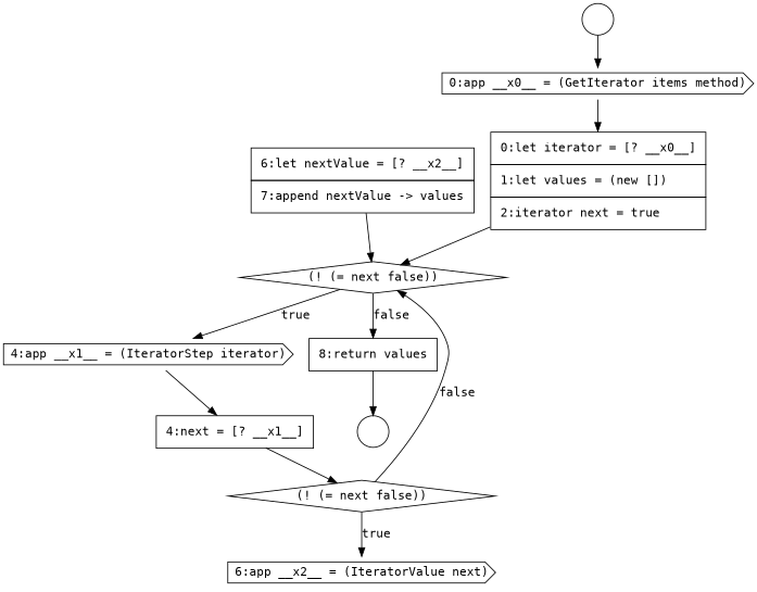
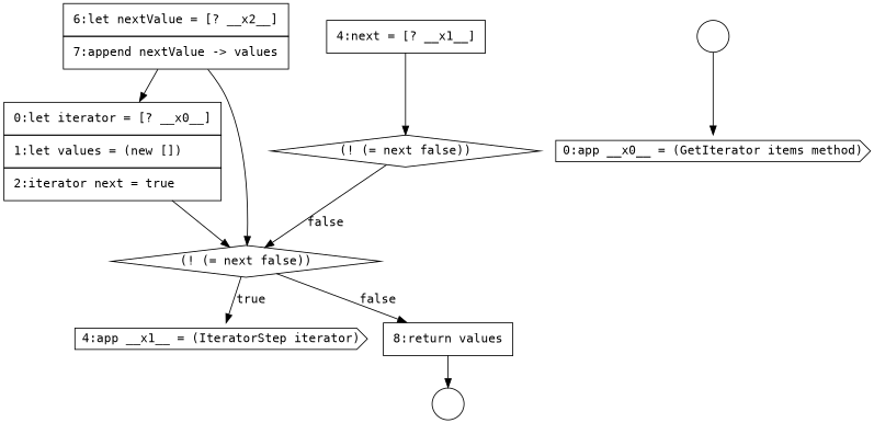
  digraph {
    fontname="DejaVu Sans Mono"
    node [color=black fillcolor=white fontname="DejaVu Sans Mono" shape=none style=filled]
    edge [color=black fontname="DejaVu Sans Mono"]
    n1 [label=<<font color="black">     <table border="0" cellborder="1" cellspacing="0" cellpadding="10">       <tr><td align="left">0:let iterator = [? __x0__]</td></tr>       <tr><td align="left">1:let values = (new [])</td></tr>       <tr><td align="left">2:iterator next = true</td></tr>     </table>   </font>> margin=0]
    n2 [label=<<font color="black">(! (= next false))</font>> shape=diamond]
    n3 [label=<<font color="black">4:app __x1__ = (IteratorStep iterator)</font>> shape=cds]
    n4 [label=<<font color="black">     <table border="0" cellborder="1" cellspacing="0" cellpadding="10">       <tr><td align="left">8:return values</td></tr>     </table>   </font>> margin=0]
-   n5 [label=<<font color="black">6:app __x2__ = (IteratorValue next)</font>> shape=cds]
    n6 [label=<<font color="black">     <table border="0" cellborder="1" cellspacing="0" cellpadding="10">       <tr><td align="left">6:let nextValue = [? __x2__]</td></tr>       <tr><td align="left">7:append nextValue -&gt; values</td></tr>     </table>   </font>> margin=0]
    n7 [label=<<font color="black">     <table border="0" cellborder="1" cellspacing="0" cellpadding="10">       <tr><td align="left">4:next = [? __x1__]</td></tr>     </table>   </font>> margin=0]
    n8 [label=<<font color="black">(! (= next false))</font>> shape=diamond]
    n9 [label=" " shape=circle]
    n10 [label=<<font color="black">0:app __x0__ = (GetIterator items method)</font>> shape=cds]
    n11 [label=" " shape=circle]
    n1 -> n2
    n2 -> n3 [label=<<font color="black">true</font>>]
    n2 -> n4 [label=<<font color="black">false</font>>]
-   n3 -> n7
    n4 -> n11
    n6 -> n2
    n7 -> n8
    n8 -> n2 [label=<<font color="black">false</font>>]
-   n8 -> n5 [label=<<font color="black">true</font>>]
    n9 -> n10
-   n10 -> n1
+   n6 -> n1
  }
